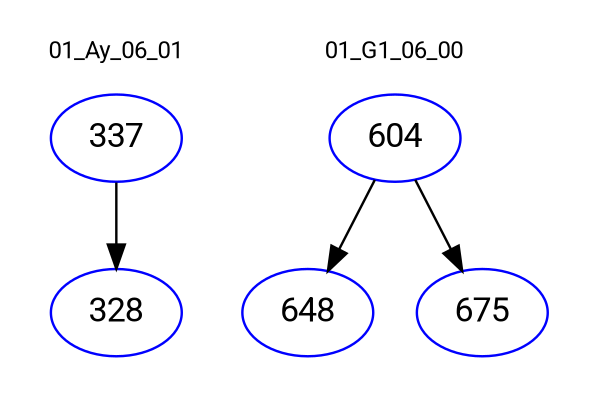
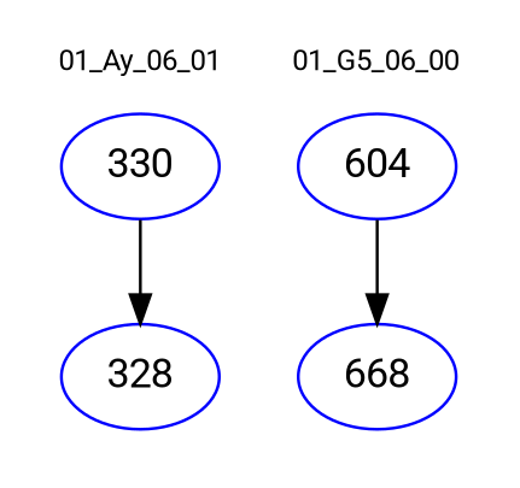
  digraph {
    fontname=Roboto
    node [color=blue fontname=Roboto]
    edge [color=black fontname=Roboto]
-   n1 [label=337]
+   n1 [label=330]
    n2 [label=328]
    n3 [label=604]
-   n4 [label=648]
-   n5 [label=675]
+   n4 [label=668]
    subgraph cluster_1 {
      color=white
      fontsize=10
      label="01_Ay_06_01"
      n1
      n2
    }
    subgraph cluster_2 {
      color=white
      fontsize=10
-     label="01_G1_06_00"
+     label="01_G5_06_00"
      n3
      n4
-     n5
    }
    n1 -> n2
    n3 -> n4
-   n3 -> n5
  }
